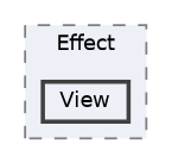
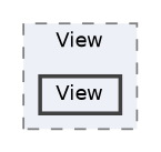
  digraph {
    compound=true
    n1 [color=grey25 fillcolor="#edf0f7" fontname=Helvetica fontsize=10 height=0.2 label=View shape=box style="filled,bold" width=0.4]
    subgraph cluster_1 {
      bgcolor="#edf0f7"
      fontname=Helvetica
      fontsize=10
-     label=Effect
+     label=View
      pencolor=grey50
      style="filled,dashed"
      n1
    }
  }
